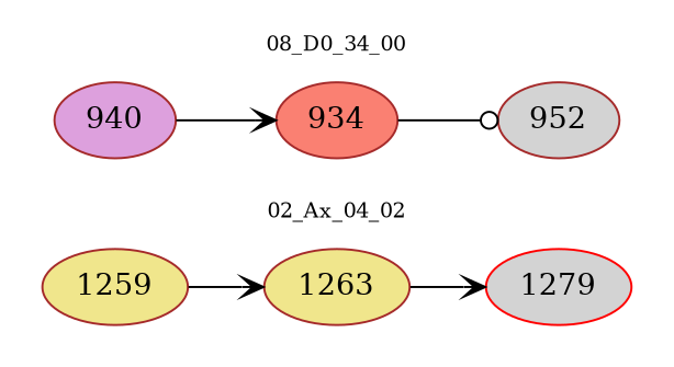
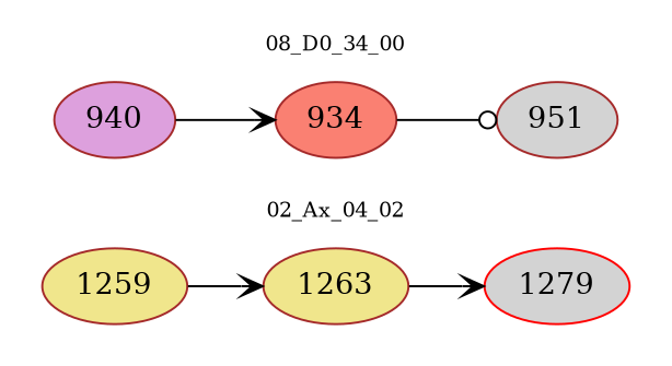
  digraph {
    rankdir=LR
    node [color=brown fillcolor=khaki style=filled]
    edge [arrowhead=vee color=black]
    n1 [label=1259]
    n2 [label=1263]
    n3 [color=red fillcolor=lightgrey label=1279]
    n4 [fillcolor=plum label=940]
    n5 [fillcolor=salmon label=934]
-   n6 [fillcolor=lightgrey label=952]
+   n6 [fillcolor=lightgrey label=951]
    subgraph cluster_1 {
      color=white
      fontsize=10
      label="02_Ax_04_02"
      n1
      n2
      n3
    }
    subgraph cluster_2 {
      color=white
      fontsize=10
      label="08_D0_34_00"
      n4
      n5
      n6
    }
    n1 -> n2
    n2 -> n3
    n4 -> n5
    n5 -> n6 [arrowhead=odot]
  }
